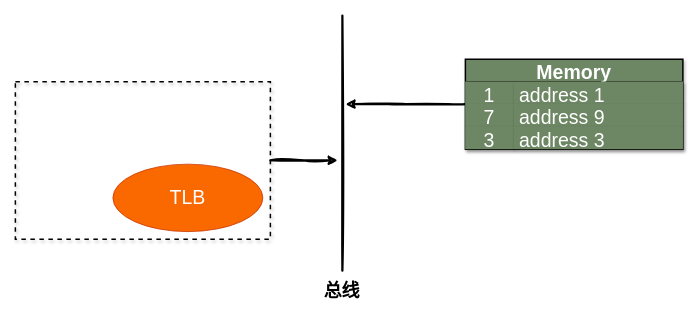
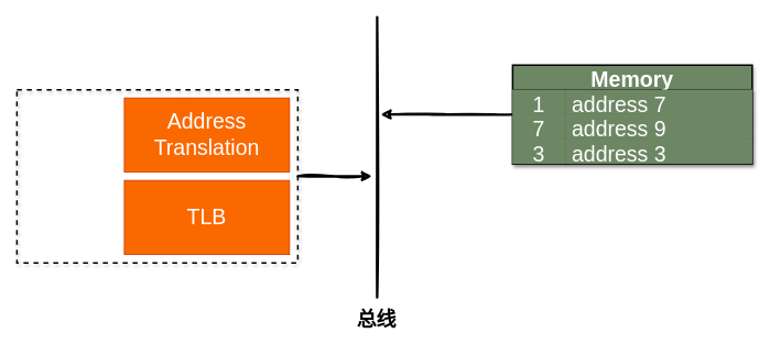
  <mxCell id="0" />
  <mxCell id="1" parent="0" />
  <mxCell id="2" style="edgeStyle=orthogonalEdgeStyle;rounded=0;sketch=1;orthogonalLoop=1;jettySize=auto;html=1;fontSize=26;fontColor=#FFFFFF;strokeWidth=3;" edge="1" parent="1" source="3"><mxGeometry relative="1" as="geometry"><mxPoint x="450" y="213" as="targetPoint" /></mxGeometry></mxCell>
  <mxCell id="3" value="" style="rounded=0;whiteSpace=wrap;html=1;fontSize=26;fontColor=#FFFFFF;strokeWidth=2;dashed=1;sketch=0;shadow=1;fillColor=none;" vertex="1" parent="1"><mxGeometry x="20" y="108" width="340" height="210" as="geometry" /></mxCell>
- <mxCell id="5" value="&lt;font color=&quot;#ffffff&quot;&gt;TLB&lt;/font&gt;" style="ellipse;whiteSpace=wrap;html=1;fontSize=26;fontColor=#000000;fillColor=#fa6800;strokeColor=#C73500;" vertex="1" parent="1"><mxGeometry x="150" y="218" width="200" height="90" as="geometry" /></mxCell>
+ <mxCell id="4" value="&lt;font color=&quot;#ffffff&quot;&gt;Address&lt;br&gt;Translation&lt;/font&gt;" style="rounded=0;whiteSpace=wrap;html=1;fontSize=26;fontColor=#000000;fillColor=#fa6800;strokeColor=#C73500;" vertex="1" parent="1"><mxGeometry x="150" y="118" width="200" height="90" as="geometry" /></mxCell>
+ <mxCell id="5" value="&lt;font color=&quot;#ffffff&quot;&gt;TLB&lt;/font&gt;" style="rounded=0;whiteSpace=wrap;html=1;fontSize=26;fontColor=#000000;fillColor=#fa6800;strokeColor=#C73500;" vertex="1" parent="1"><mxGeometry x="150" y="218" width="200" height="90" as="geometry" /></mxCell>
  <mxCell id="6" value="" style="endArrow=none;html=1;rounded=0;fontSize=26;fontColor=#FFFFFF;strokeWidth=3;sketch=1;" edge="1" parent="1"><mxGeometry width="50" height="50" relative="1" as="geometry"><mxPoint x="456" y="360" as="sourcePoint" /><mxPoint x="456" y="20" as="targetPoint" /></mxGeometry></mxCell>
  <mxCell id="7" style="edgeStyle=orthogonalEdgeStyle;rounded=0;sketch=1;orthogonalLoop=1;jettySize=auto;html=1;fontSize=26;fontColor=#FFFFFF;strokeWidth=3;" edge="1" parent="1" source="8"><mxGeometry relative="1" as="geometry"><mxPoint x="460" y="138" as="targetPoint" /></mxGeometry></mxCell>
  <mxCell id="8" value="Memory" style="shape=table;startSize=30;container=1;collapsible=0;childLayout=tableLayout;fixedRows=1;rowLines=0;fontStyle=1;shadow=1;sketch=0;fontSize=26;fontColor=#ffffff;strokeWidth=2;fillColor=#6d8764;strokeColor=#000000;" vertex="1" parent="1"><mxGeometry x="620" y="78" width="290" height="120" as="geometry" /></mxCell>
  <mxCell id="9" value="" style="shape=tableRow;horizontal=0;startSize=0;swimlaneHead=0;swimlaneBody=0;top=0;left=0;bottom=0;right=0;collapsible=0;dropTarget=0;fillColor=#6d8764;points=[[0,0.5],[1,0.5]];portConstraint=eastwest;shadow=1;dashed=1;sketch=0;fontSize=26;fontColor=#ffffff;strokeWidth=2;strokeColor=#3A5431;" vertex="1" parent="8"><mxGeometry y="30" width="290" height="30" as="geometry" /></mxCell>
  <mxCell id="10" value="1" style="shape=partialRectangle;html=1;whiteSpace=wrap;connectable=0;fillColor=#6d8764;top=0;left=0;bottom=0;right=0;overflow=hidden;pointerEvents=1;shadow=1;dashed=1;sketch=0;fontSize=26;fontColor=#ffffff;strokeWidth=2;strokeColor=#3A5431;" vertex="1" parent="9"><mxGeometry width="64" height="30" as="geometry"><mxRectangle width="64" height="30" as="alternateBounds" /></mxGeometry></mxCell>
- <mxCell id="11" value="address 1" style="shape=partialRectangle;html=1;whiteSpace=wrap;connectable=0;fillColor=#6d8764;top=0;left=0;bottom=0;right=0;align=left;spacingLeft=6;overflow=hidden;shadow=1;dashed=1;sketch=0;fontSize=26;fontColor=#ffffff;strokeWidth=2;strokeColor=#3A5431;" vertex="1" parent="9"><mxGeometry x="64" width="226" height="30" as="geometry"><mxRectangle width="226" height="30" as="alternateBounds" /></mxGeometry></mxCell>
+ <mxCell id="11" value="address 7" style="shape=partialRectangle;html=1;whiteSpace=wrap;connectable=0;fillColor=#6d8764;top=0;left=0;bottom=0;right=0;align=left;spacingLeft=6;overflow=hidden;shadow=1;dashed=1;sketch=0;fontSize=26;fontColor=#ffffff;strokeWidth=2;strokeColor=#3A5431;" vertex="1" parent="9"><mxGeometry x="64" width="226" height="30" as="geometry"><mxRectangle width="226" height="30" as="alternateBounds" /></mxGeometry></mxCell>
  <mxCell id="12" value="" style="shape=tableRow;horizontal=0;startSize=0;swimlaneHead=0;swimlaneBody=0;top=0;left=0;bottom=0;right=0;collapsible=0;dropTarget=0;fillColor=#6d8764;points=[[0,0.5],[1,0.5]];portConstraint=eastwest;shadow=1;dashed=1;sketch=0;fontSize=26;fontColor=#ffffff;strokeWidth=2;strokeColor=#3A5431;" vertex="1" parent="8"><mxGeometry y="60" width="290" height="30" as="geometry" /></mxCell>
  <mxCell id="13" value="7" style="shape=partialRectangle;html=1;whiteSpace=wrap;connectable=0;fillColor=#6d8764;top=0;left=0;bottom=0;right=0;overflow=hidden;shadow=1;dashed=1;sketch=0;fontSize=26;fontColor=#ffffff;strokeWidth=2;strokeColor=#3A5431;" vertex="1" parent="12"><mxGeometry width="64" height="30" as="geometry"><mxRectangle width="64" height="30" as="alternateBounds" /></mxGeometry></mxCell>
  <mxCell id="14" value="address 9" style="shape=partialRectangle;html=1;whiteSpace=wrap;connectable=0;fillColor=#6d8764;top=0;left=0;bottom=0;right=0;align=left;spacingLeft=6;overflow=hidden;shadow=1;dashed=1;sketch=0;fontSize=26;fontColor=#ffffff;strokeWidth=2;strokeColor=#3A5431;" vertex="1" parent="12"><mxGeometry x="64" width="226" height="30" as="geometry"><mxRectangle width="226" height="30" as="alternateBounds" /></mxGeometry></mxCell>
  <mxCell id="15" value="" style="shape=tableRow;horizontal=0;startSize=0;swimlaneHead=0;swimlaneBody=0;top=0;left=0;bottom=0;right=0;collapsible=0;dropTarget=0;fillColor=#6d8764;points=[[0,0.5],[1,0.5]];portConstraint=eastwest;shadow=1;dashed=1;sketch=0;fontSize=26;fontColor=#ffffff;strokeWidth=2;strokeColor=#3A5431;" vertex="1" parent="8"><mxGeometry y="90" width="290" height="30" as="geometry" /></mxCell>
  <mxCell id="16" value="3" style="shape=partialRectangle;html=1;whiteSpace=wrap;connectable=0;fillColor=#6d8764;top=0;left=0;bottom=0;right=0;overflow=hidden;shadow=1;dashed=1;sketch=0;fontSize=26;fontColor=#ffffff;strokeWidth=2;strokeColor=#3A5431;" vertex="1" parent="15"><mxGeometry width="64" height="30" as="geometry"><mxRectangle width="64" height="30" as="alternateBounds" /></mxGeometry></mxCell>
  <mxCell id="17" value="address 3" style="shape=partialRectangle;html=1;whiteSpace=wrap;connectable=0;fillColor=#6d8764;top=0;left=0;bottom=0;right=0;align=left;spacingLeft=6;overflow=hidden;shadow=1;dashed=1;sketch=0;fontSize=26;fontColor=#ffffff;strokeWidth=2;strokeColor=#3A5431;" vertex="1" parent="15"><mxGeometry x="64" width="226" height="30" as="geometry"><mxRectangle width="226" height="30" as="alternateBounds" /></mxGeometry></mxCell>
  <mxCell id="18" value="&lt;font color=&quot;#000000&quot;&gt;总线&lt;/font&gt;" style="text;strokeColor=none;fillColor=none;html=1;fontSize=24;fontStyle=1;verticalAlign=middle;align=center;shadow=1;sketch=0;fontColor=#FFFFFF;" vertex="1" parent="1"><mxGeometry x="405" y="368" width="100" height="40" as="geometry" /></mxCell>
